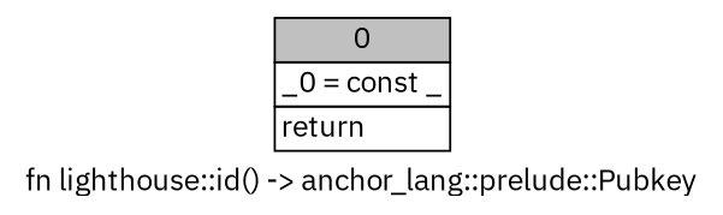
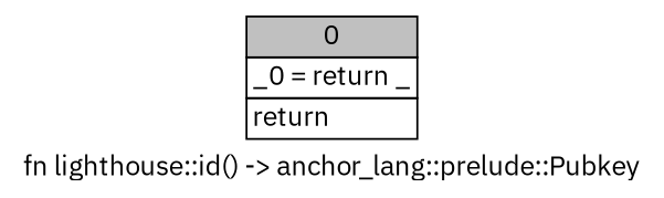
  digraph {
    fontname="IBM Plex Sans"
    label=<fn lighthouse::id() -&gt; anchor_lang::prelude::Pubkey<br align="left"/>>
-   n1 [fontname="IBM Plex Sans" label=<<table border="0" cellborder="1" cellspacing="0"><tr><td bgcolor="gray" align="center" colspan="1">0</td></tr><tr><td align="left" balign="left">_0 = const _<br/></td></tr><tr><td align="left">return</td></tr></table>> shape=none]
+   n1 [fontname="IBM Plex Sans" label=<<table border="0" cellborder="1" cellspacing="0"><tr><td bgcolor="gray" align="center" colspan="1">0</td></tr><tr><td align="left" balign="left">_0 = return _<br/></td></tr><tr><td align="left">return</td></tr></table>> shape=none]
  }
